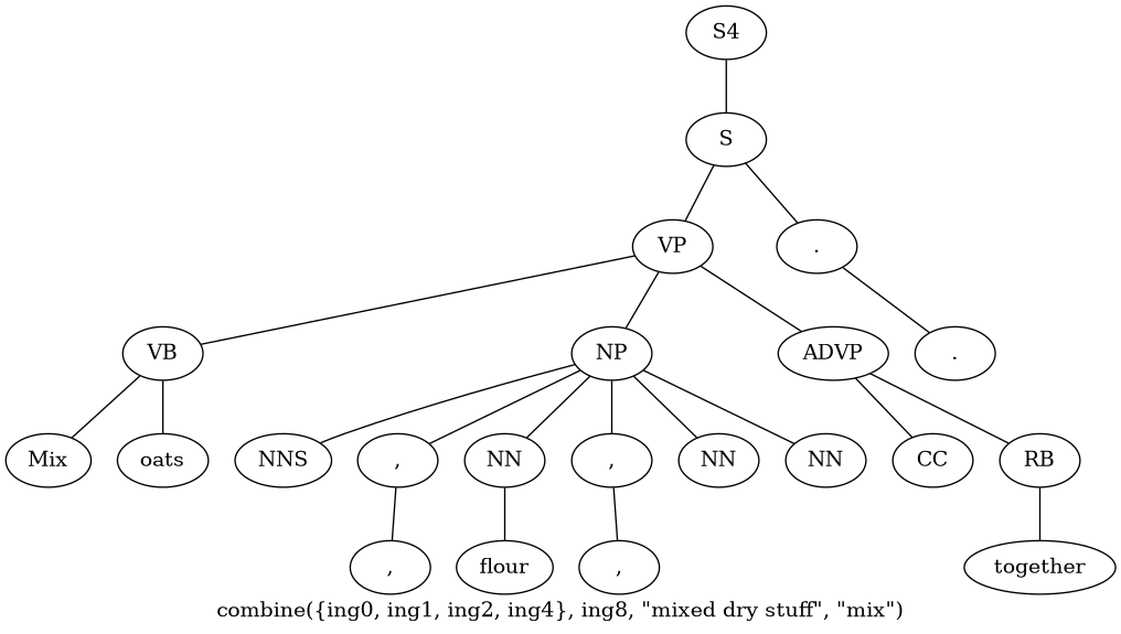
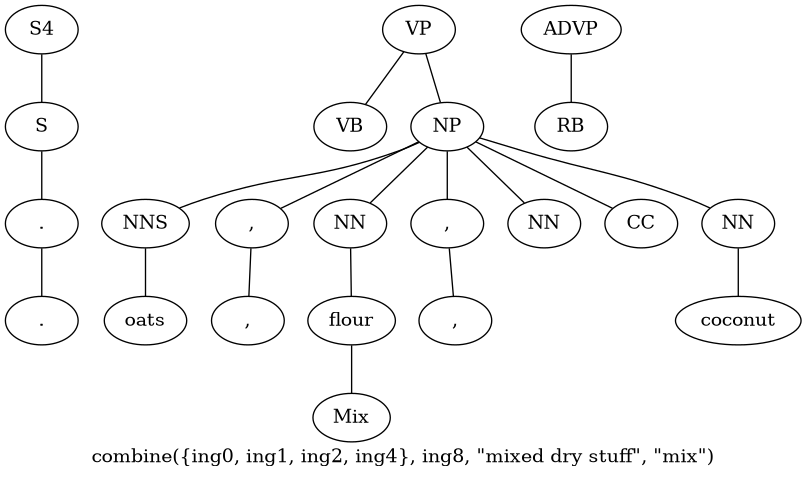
  graph {
    label="combine({ing0, ing1, ing2, ing4}, ing8, \"mixed dry stuff\", \"mix\")"
    n1 [label=S4]
    n2 [label=S]
    n3 [label=VP]
    n4 [label="."]
    n5 [label=VB]
    n6 [label=NP]
    n7 [label=ADVP]
    n8 [label="."]
    n9 [label=Mix]
    n10 [label=NNS]
    n11 [label=","]
    n12 [label=NN]
    n13 [label=","]
    n14 [label=NN]
    n15 [label=CC]
    n16 [label=NN]
    n17 [label=RB]
    n18 [label=oats]
    n19 [label=","]
    n20 [label=flour]
    n21 [label=","]
-   n23 [label=together]
+   n22 [label=coconut]
    n1 -- n2
-   n2 -- n3
    n2 -- n4
    n3 -- n5
    n3 -- n6
-   n3 -- n7
    n4 -- n8
-   n5 -- n9
+   n20 -- n9
    n6 -- n10
    n6 -- n11
    n6 -- n12
    n6 -- n13
    n6 -- n14
-   n7 -- n15
+   n6 -- n15
    n6 -- n16
    n7 -- n17
-   n5 -- n18
+   n10 -- n18
    n11 -- n19
    n12 -- n20
    n13 -- n21
-   n17 -- n23
+   n16 -- n22
  }
